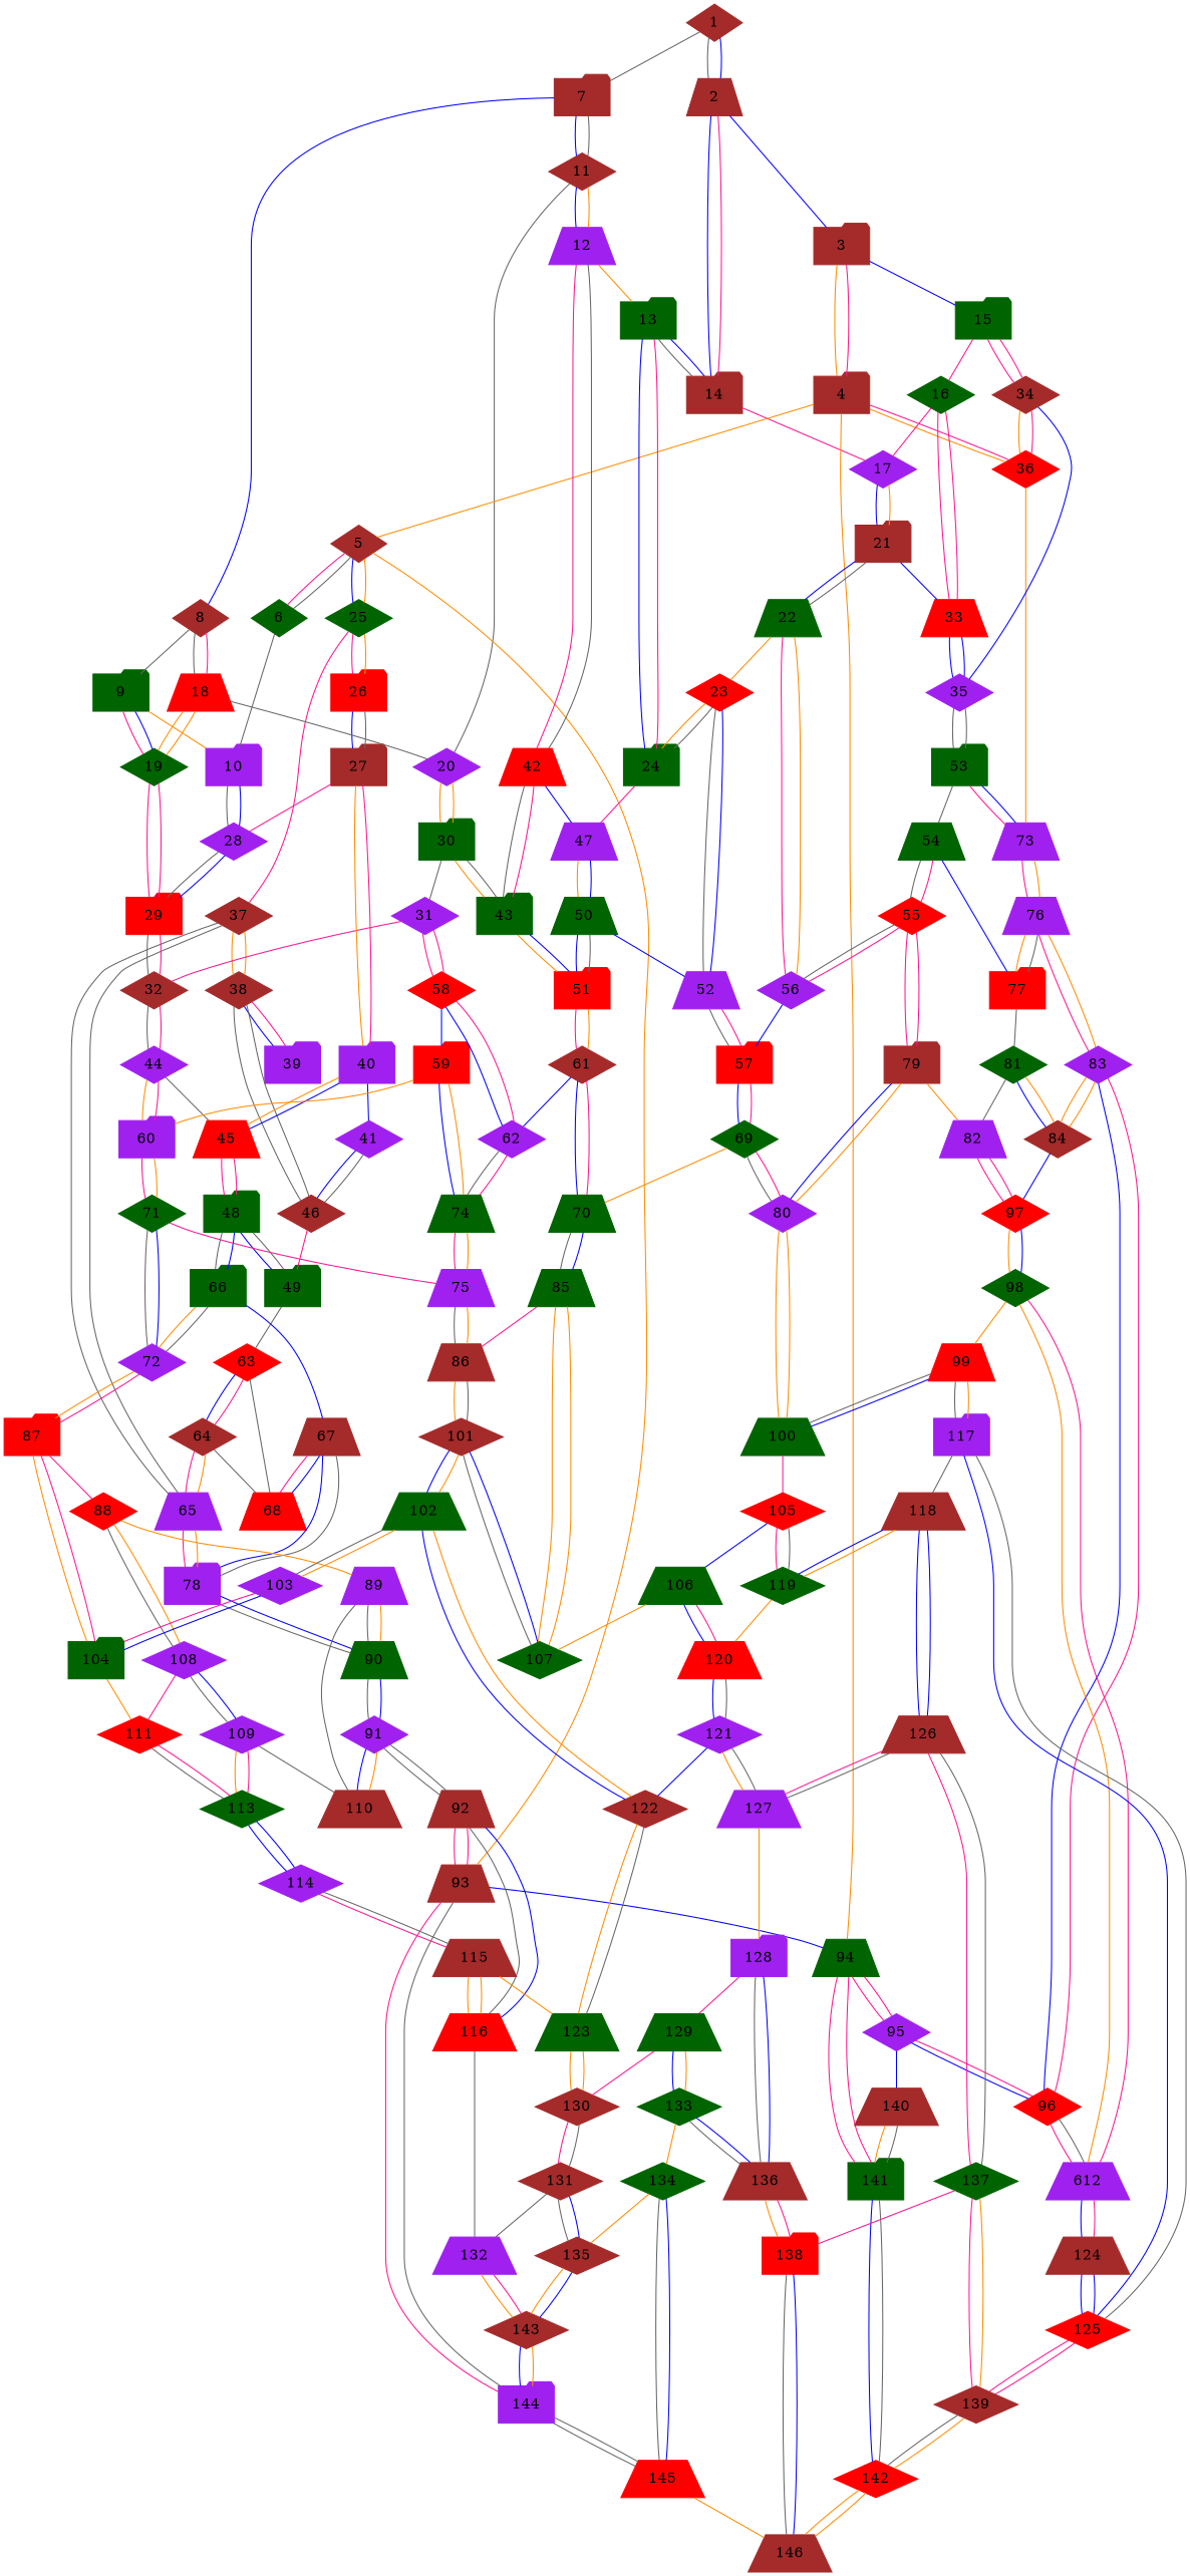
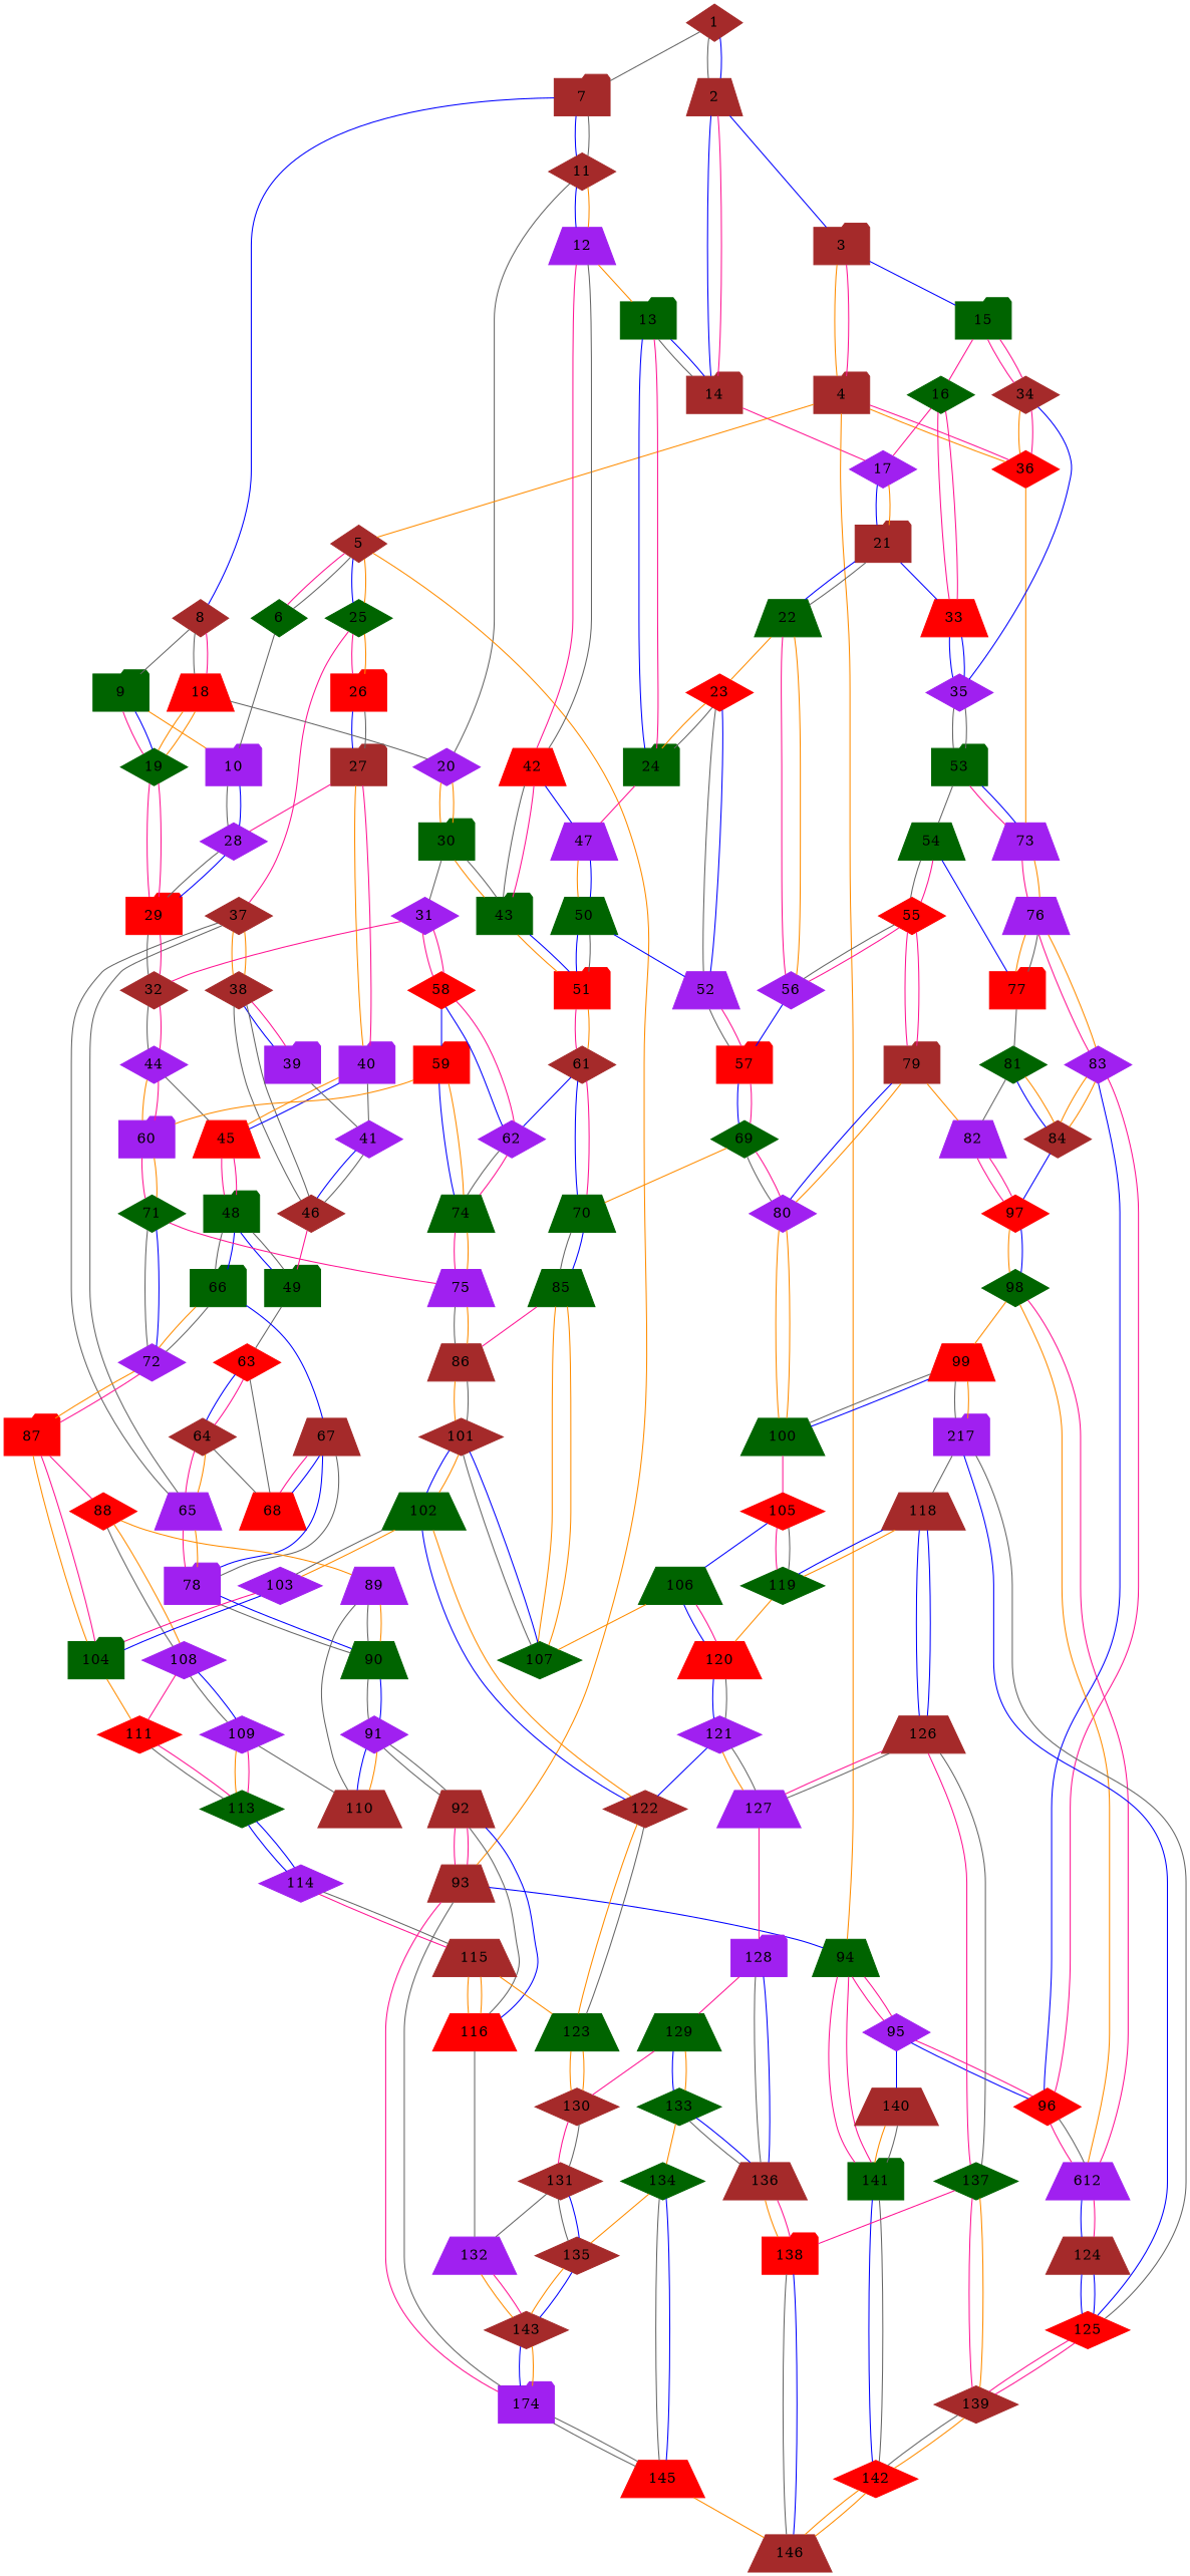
  graph {
    node [color=brown shape=diamond style=filled]
    edge [color=deeppink]
    2 [shape=trapezium]
    1
    7 [shape=folder]
    3 [shape=folder]
    14 [shape=folder]
    8
    11
    4 [shape=folder]
    15 [color=darkgreen shape=folder]
    17 [color=purple]
    5
    36 [color=red]
    94 [color=darkgreen shape=trapezium]
    16 [color=darkgreen]
    34
    6 [color=darkgreen]
    25 [color=darkgreen]
    93 [shape=trapezium]
    73 [color=purple shape=trapezium]
    95 [color=purple]
    141 [color=darkgreen shape=folder]
    10 [color=purple shape=folder]
    26 [color=red shape=folder]
    37
-   144 [color=purple shape=folder]
+   144 [color=purple shape=folder label=174]
    28 [color=purple]
    9 [color=darkgreen shape=folder]
    18 [color=red shape=trapezium]
    12 [color=purple shape=trapezium]
    20 [color=purple]
    19 [color=darkgreen]
    29 [color=red shape=folder]
    13 [color=darkgreen shape=folder]
    42 [color=red shape=trapezium]
    30 [color=darkgreen shape=folder]
    24 [color=darkgreen shape=folder]
    47 [color=purple shape=trapezium]
    43 [color=darkgreen shape=folder]
    21 [shape=folder]
    33 [color=red shape=trapezium]
    35 [color=purple]
    22 [color=darkgreen shape=trapezium]
    32
    31 [color=purple]
    23 [color=red]
    56 [color=purple]
    52 [color=purple shape=trapezium]
    57 [color=red shape=folder]
    50 [color=darkgreen shape=trapezium]
    27 [shape=folder]
    38
    65 [color=purple shape=trapezium]
    40 [color=purple shape=folder]
    41 [color=purple]
    45 [color=red shape=trapezium]
    44 [color=purple]
    58 [color=red]
    51 [color=red shape=folder]
    59 [color=red shape=folder]
    62 [color=purple]
    60 [color=purple shape=folder]
    53 [color=darkgreen shape=folder]
    54 [color=darkgreen shape=trapezium]
    76 [color=purple shape=trapezium]
    39 [color=purple shape=folder]
    46
    78 [color=purple shape=folder]
    49 [color=darkgreen shape=folder]
    48 [color=darkgreen shape=folder]
    61
    71 [color=darkgreen]
    66 [color=darkgreen shape=folder]
    63 [color=red]
    67 [shape=trapezium]
    72 [color=purple]
    64
    68 [color=red shape=trapezium]
    70 [color=darkgreen shape=trapezium]
    69 [color=darkgreen]
    55 [color=red]
    77 [color=red shape=folder]
    79 [shape=folder]
    81 [color=darkgreen]
    80 [color=purple]
    82 [color=purple shape=trapezium]
    74 [color=darkgreen shape=trapezium]
    75 [color=purple shape=trapezium]
    85 [color=darkgreen shape=trapezium]
    90 [color=darkgreen shape=trapezium]
    87 [color=red shape=folder]
    100 [color=darkgreen shape=trapezium]
    86 [shape=trapezium]
    107 [color=darkgreen]
    88 [color=red]
    104 [color=darkgreen shape=folder]
    83 [color=purple]
    101
    84
    96 [color=red]
    91 [color=purple]
    97 [color=red]
    105 [color=red]
    98 [color=darkgreen]
    n104 [color=purple label=612 shape=trapezium]
    102 [color=darkgreen shape=trapezium]
    89 [color=purple shape=trapezium]
    108 [color=purple]
    111 [color=red]
    110 [shape=trapezium]
    109 [color=purple]
    92 [shape=trapezium]
    116 [color=red shape=trapezium]
    132 [color=purple shape=trapezium]
    145 [color=red shape=trapezium]
    140 [shape=trapezium]
    142 [color=red]
    124 [shape=trapezium]
    99 [color=red shape=trapezium]
-   117 [color=purple shape=folder]
+   117 [color=purple shape=folder label=217]
    118 [shape=trapezium]
    125 [color=red]
    106 [color=darkgreen shape=trapezium]
    119 [color=darkgreen]
    103 [color=purple]
    122
    123 [color=darkgreen shape=trapezium]
    114 [color=purple]
    115 [shape=trapezium]
    113 [color=darkgreen]
    120 [color=red shape=trapezium]
    121 [color=purple]
    130
    143
    126 [shape=trapezium]
    139
    127 [color=purple shape=trapezium]
    137 [color=darkgreen]
    128 [color=purple shape=folder]
    131
    138 [color=red shape=folder]
    129 [color=darkgreen shape=trapezium]
    136 [shape=trapezium]
    133 [color=darkgreen]
    134 [color=darkgreen]
    135
    146 [shape=trapezium]
    2 -- 3 [color=blue]
    2 -- 14 [color=blue]
    2 -- 14
    1 -- 2 [color=gray40]
    1 -- 2 [color=blue]
    1 -- 7 [color=gray40]
    7 -- 8 [color=blue]
    7 -- 11 [color=blue]
    7 -- 11 [color=gray40]
    3 -- 4 [color=darkorange]
    3 -- 4
    3 -- 15 [color=blue]
    14 -- 17
    8 -- 9 [color=gray40]
    8 -- 18 [color=gray40]
    8 -- 18
    11 -- 12 [color=blue]
    11 -- 12 [color=darkorange]
    11 -- 20 [color=gray40]
    4 -- 5 [color=darkorange]
    4 -- 36 [color=darkorange]
    4 -- 36
    4 -- 94 [color=darkorange]
    15 -- 16
    15 -- 34
    15 -- 34
    17 -- 21 [color=blue]
    17 -- 21 [color=darkorange]
    5 -- 6
    5 -- 6 [color=gray40]
    5 -- 25 [color=blue]
    5 -- 25 [color=darkorange]
    5 -- 93 [color=darkorange]
    36 -- 73 [color=darkorange]
    94 -- 95
    94 -- 95
    94 -- 141
    94 -- 141
    16 -- 17
    16 -- 33
    16 -- 33
    34 -- 36 [color=darkorange]
    34 -- 36
    34 -- 35 [color=blue]
    6 -- 10 [color=gray40]
    25 -- 26
    25 -- 26 [color=darkorange]
    25 -- 37
    93 -- 94 [color=blue]
    93 -- 144
    93 -- 144 [color=gray40]
    73 -- 76
    73 -- 76 [color=darkorange]
    95 -- 96 [color=blue]
    95 -- 96
    95 -- 140 [color=blue]
    141 -- 142 [color=blue]
    141 -- 142 [color=gray40]
    10 -- 28 [color=gray40]
    10 -- 28 [color=blue]
    26 -- 27 [color=blue]
    26 -- 27 [color=gray40]
    37 -- 38 [color=darkorange]
    37 -- 38 [color=darkorange]
    37 -- 65 [color=gray40]
    37 -- 65 [color=gray40]
    144 -- 145 [color=gray40]
    144 -- 145 [color=gray40]
    28 -- 29 [color=gray40]
    28 -- 29 [color=blue]
    9 -- 10 [color=darkorange]
    9 -- 19
    9 -- 19 [color=blue]
    18 -- 20 [color=gray40]
    18 -- 19 [color=darkorange]
    18 -- 19 [color=darkorange]
    12 -- 13 [color=darkorange]
    12 -- 42
    12 -- 42 [color=gray40]
    20 -- 30 [color=darkorange]
    20 -- 30 [color=darkorange]
    19 -- 29
    19 -- 29
    29 -- 32 [color=gray40]
    29 -- 32
    13 -- 14 [color=gray40]
    13 -- 14 [color=blue]
    13 -- 24 [color=blue]
    13 -- 24
    42 -- 47 [color=blue]
    42 -- 43 [color=gray40]
    42 -- 43
    30 -- 43 [color=darkorange]
    30 -- 43 [color=gray40]
    30 -- 31 [color=gray40]
    24 -- 47
    47 -- 50 [color=darkorange]
    47 -- 50 [color=blue]
    43 -- 51 [color=darkorange]
    43 -- 51 [color=blue]
    21 -- 33 [color=blue]
    21 -- 22 [color=blue]
    21 -- 22 [color=gray40]
    33 -- 35 [color=blue]
    33 -- 35 [color=blue]
    35 -- 53 [color=gray40]
    35 -- 53 [color=gray40]
    22 -- 23 [color=darkorange]
    22 -- 56
    22 -- 56 [color=darkorange]
    32 -- 44 [color=gray40]
    32 -- 44
    31 -- 32
    31 -- 58
    31 -- 58
    23 -- 24 [color=darkorange]
    23 -- 24 [color=gray40]
    23 -- 52 [color=gray40]
    23 -- 52 [color=blue]
    56 -- 57 [color=blue]
    52 -- 57 [color=gray40]
    52 -- 57
    57 -- 69 [color=blue]
    57 -- 69
    50 -- 52 [color=blue]
    50 -- 51 [color=blue]
    50 -- 51 [color=gray40]
    27 -- 28
    27 -- 40 [color=darkorange]
    27 -- 40
    38 -- 39 [color=blue]
    38 -- 39
    38 -- 46 [color=gray40]
    38 -- 46 [color=gray40]
    65 -- 78
    65 -- 78 [color=darkorange]
-   40 -- 41 [color=blue]
+   40 -- 41 [color=gray40]
    40 -- 45 [color=darkorange]
    40 -- 45 [color=blue]
    41 -- 46 [color=blue]
    41 -- 46 [color=gray40]
    45 -- 48
    45 -- 48
    44 -- 45 [color=gray40]
    44 -- 60 [color=darkorange]
    44 -- 60
    58 -- 59 [color=blue]
    58 -- 62 [color=blue]
    58 -- 62
    51 -- 61
    51 -- 61 [color=darkorange]
    59 -- 60 [color=darkorange]
    59 -- 74 [color=blue]
    59 -- 74 [color=darkorange]
    62 -- 74 [color=gray40]
    62 -- 74
    60 -- 71
    60 -- 71 [color=darkorange]
    53 -- 73
    53 -- 73 [color=blue]
    53 -- 54 [color=gray40]
    54 -- 55 [color=gray40]
    54 -- 55
    54 -- 77 [color=blue]
    76 -- 77 [color=darkorange]
    76 -- 77 [color=gray40]
    76 -- 83
    76 -- 83 [color=darkorange]
+   39 -- 41 [color=gray40]
    46 -- 49
    78 -- 90 [color=gray40]
    78 -- 90 [color=blue]
    49 -- 63 [color=gray40]
    48 -- 49 [color=blue]
    48 -- 49 [color=gray40]
    48 -- 66 [color=gray40]
    48 -- 66 [color=blue]
    61 -- 62 [color=blue]
    61 -- 70 [color=blue]
    61 -- 70
    71 -- 72 [color=gray40]
    71 -- 72 [color=blue]
    71 -- 75
    66 -- 67 [color=blue]
    66 -- 72 [color=darkorange]
    66 -- 72 [color=gray40]
    63 -- 64 [color=blue]
    63 -- 64
    63 -- 68 [color=gray40]
    67 -- 78 [color=blue]
    67 -- 78 [color=gray40]
    67 -- 68
    67 -- 68 [color=blue]
    72 -- 87 [color=darkorange]
    72 -- 87
    64 -- 65
    64 -- 65 [color=darkorange]
    64 -- 68 [color=gray40]
    70 -- 85 [color=gray40]
    70 -- 85 [color=blue]
    69 -- 70 [color=darkorange]
    69 -- 80 [color=gray40]
    69 -- 80
    55 -- 56 [color=gray40]
    55 -- 56
    55 -- 79
    55 -- 79
    77 -- 81 [color=gray40]
    79 -- 80 [color=blue]
    79 -- 80 [color=darkorange]
    79 -- 82 [color=darkorange]
    81 -- 82 [color=gray40]
    81 -- 84 [color=blue]
    81 -- 84 [color=darkorange]
    80 -- 100 [color=darkorange]
    80 -- 100 [color=darkorange]
    82 -- 97
    82 -- 97
    74 -- 75
    74 -- 75 [color=darkorange]
    75 -- 86 [color=gray40]
    75 -- 86 [color=darkorange]
    85 -- 86
    85 -- 107 [color=darkorange]
    85 -- 107 [color=darkorange]
    90 -- 91 [color=gray40]
    90 -- 91 [color=blue]
    87 -- 88
    87 -- 104 [color=darkorange]
    87 -- 104
    100 -- 105
    86 -- 101 [color=darkorange]
    86 -- 101 [color=gray40]
    88 -- 89 [color=darkorange]
    88 -- 108 [color=gray40]
    88 -- 108 [color=darkorange]
    104 -- 111 [color=darkorange]
    83 -- 84 [color=darkorange]
    83 -- 84 [color=darkorange]
    83 -- 96 [color=blue]
    83 -- 96
    101 -- 107 [color=gray40]
    101 -- 107 [color=blue]
    101 -- 102 [color=blue]
    101 -- 102 [color=darkorange]
    84 -- 97 [color=blue]
    96 -- n104
    96 -- n104 [color=gray40]
    91 -- 110 [color=blue]
    91 -- 110 [color=darkorange]
    91 -- 92 [color=gray40]
    91 -- 92 [color=gray40]
    97 -- 98 [color=darkorange]
    97 -- 98 [color=blue]
    105 -- 106 [color=blue]
    105 -- 119
    105 -- 119 [color=gray40]
    98 -- n104 [color=darkorange]
    98 -- n104
    98 -- 99 [color=darkorange]
    n104 -- 124 [color=blue]
    n104 -- 124
    102 -- 103 [color=gray40]
    102 -- 103 [color=darkorange]
    102 -- 122 [color=blue]
    102 -- 122 [color=darkorange]
    89 -- 90 [color=gray40]
    89 -- 90 [color=darkorange]
    89 -- 110 [color=gray40]
    108 -- 111
    108 -- 109 [color=gray40]
    108 -- 109 [color=blue]
    111 -- 113 [color=gray40]
    111 -- 113
    109 -- 110 [color=gray40]
    109 -- 113 [color=darkorange]
    109 -- 113
    92 -- 93
    92 -- 93
    92 -- 116 [color=gray40]
    92 -- 116 [color=blue]
    116 -- 132 [color=gray40]
    132 -- 143 [color=darkorange]
    132 -- 143
    145 -- 146 [color=darkorange]
    140 -- 141 [color=darkorange]
    140 -- 141 [color=gray40]
    142 -- 146 [color=darkorange]
    142 -- 146 [color=darkorange]
    124 -- 125 [color=blue]
    124 -- 125 [color=blue]
    99 -- 100 [color=gray40]
    99 -- 100 [color=blue]
    99 -- 117 [color=gray40]
    99 -- 117 [color=darkorange]
    117 -- 118 [color=gray40]
    117 -- 125 [color=blue]
    117 -- 125 [color=gray40]
    118 -- 119 [color=blue]
    118 -- 119 [color=darkorange]
    118 -- 126 [color=blue]
    118 -- 126 [color=blue]
    125 -- 139
    125 -- 139
    106 -- 107 [color=darkorange]
    106 -- 120 [color=blue]
    106 -- 120
    119 -- 120 [color=darkorange]
    103 -- 104
    103 -- 104 [color=blue]
    122 -- 123 [color=darkorange]
    122 -- 123 [color=gray40]
    123 -- 130 [color=darkorange]
    123 -- 130 [color=darkorange]
    114 -- 115
    114 -- 115 [color=gray40]
    115 -- 116 [color=darkorange]
    115 -- 116 [color=darkorange]
    115 -- 123 [color=darkorange]
    113 -- 114 [color=blue]
    113 -- 114 [color=blue]
    120 -- 121 [color=blue]
    120 -- 121 [color=gray40]
    121 -- 122 [color=blue]
    121 -- 127 [color=darkorange]
    121 -- 127 [color=gray40]
    130 -- 131
    130 -- 131 [color=gray40]
    143 -- 144 [color=blue]
    143 -- 144 [color=darkorange]
    126 -- 127
    126 -- 127 [color=gray40]
    126 -- 137
    126 -- 137 [color=gray40]
    139 -- 142 [color=gray40]
    139 -- 142 [color=darkorange]
-   127 -- 128 [color=darkorange]
+   127 -- 128
    137 -- 139
    137 -- 139 [color=darkorange]
    137 -- 138
    128 -- 129
    128 -- 136 [color=gray40]
    128 -- 136 [color=blue]
    131 -- 132 [color=gray40]
    131 -- 135 [color=gray40]
    131 -- 135 [color=blue]
    138 -- 146 [color=gray40]
    138 -- 146 [color=blue]
    129 -- 130
    129 -- 133 [color=blue]
    129 -- 133 [color=darkorange]
    136 -- 138 [color=darkorange]
    136 -- 138
    133 -- 136 [color=gray40]
    133 -- 136 [color=blue]
    133 -- 134 [color=darkorange]
    134 -- 145 [color=gray40]
    134 -- 145 [color=blue]
    134 -- 135 [color=darkorange]
    135 -- 143 [color=darkorange]
    135 -- 143 [color=blue]
  }
